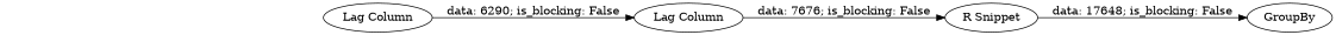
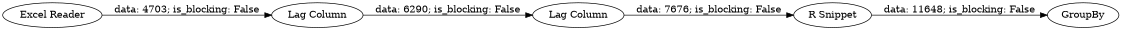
  digraph {
    rankdir=LR
    n1 [label="Lag Column"]
    n2 [label="R Snippet"]
    n3 [label=GroupBy]
+   n4 [label="Excel Reader"]
    n5 [label="Lag Column"]
    n1 -> n2 [label="data: 7676; is_blocking: False"]
-   n2 -> n3 [label="data: 17648; is_blocking: False"]
+   n2 -> n3 [label="data: 11648; is_blocking: False"]
+   n4 -> n5 [label="data: 4703; is_blocking: False"]
    n5 -> n1 [label="data: 6290; is_blocking: False"]
  }
